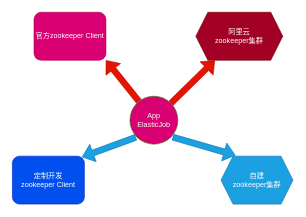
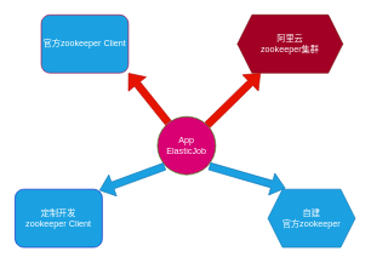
  <mxCell id="0" />
  <mxCell id="1" parent="0" />
  <mxCell id="2" value="App&lt;br&gt;ElasticJob" style="ellipse;whiteSpace=wrap;html=1;aspect=fixed;fillColor=#d80073;fontColor=#ffffff;strokeColor=#2D7600;" vertex="1" parent="1"><mxGeometry x="216" y="160" width="80" height="80" as="geometry" /></mxCell>
- <mxCell id="3" value="官方zookeeper Client" style="rounded=1;whiteSpace=wrap;html=1;fillColor=#d80073;fontColor=#ffffff;strokeColor=#A50040;" vertex="1" parent="1"><mxGeometry x="56" y="20" width="120" height="80" as="geometry" /></mxCell>
+ <mxCell id="3" value="官方zookeeper Client" style="rounded=1;whiteSpace=wrap;html=1;fillColor=#1ba1e2;fontColor=#ffffff;strokeColor=#A50040;" vertex="1" parent="1"><mxGeometry x="56" y="20" width="120" height="80" as="geometry" /></mxCell>
  <mxCell id="4" value="阿里云&lt;br&gt;zookeeper集群" style="shape=hexagon;perimeter=hexagonPerimeter2;whiteSpace=wrap;html=1;fixedSize=1;fillColor=#a20025;fontColor=#ffffff;strokeColor=#6F0000;" vertex="1" parent="1"><mxGeometry x="326" y="20" width="145" height="80" as="geometry" /></mxCell>
- <mxCell id="5" value="自建&lt;br&gt;zookeeper集群" style="shape=hexagon;perimeter=hexagonPerimeter2;whiteSpace=wrap;html=1;fixedSize=1;fillColor=#1ba1e2;fontColor=#ffffff;strokeColor=#006EAF;" vertex="1" parent="1"><mxGeometry x="368" y="260" width="120" height="80" as="geometry" /></mxCell>
- <mxCell id="6" value="定制开发&lt;br&gt;zookeeper Client" style="rounded=1;whiteSpace=wrap;html=1;fillColor=#0050ef;fontColor=#ffffff;strokeColor=#001DBC;" vertex="1" parent="1"><mxGeometry x="20" y="260" width="120" height="80" as="geometry" /></mxCell>
+ <mxCell id="5" value="自建&lt;br&gt;官方zookeeper" style="shape=hexagon;perimeter=hexagonPerimeter2;whiteSpace=wrap;html=1;fixedSize=1;fillColor=#1ba1e2;fontColor=#ffffff;strokeColor=#006EAF;" vertex="1" parent="1"><mxGeometry x="368" y="260" width="120" height="80" as="geometry" /></mxCell>
+ <mxCell id="6" value="定制开发&lt;br&gt;zookeeper Client" style="rounded=1;whiteSpace=wrap;html=1;fillColor=#1ba1e2;fontColor=#ffffff;strokeColor=#001DBC;" vertex="1" parent="1"><mxGeometry x="20" y="260" width="120" height="80" as="geometry" /></mxCell>
  <mxCell id="7" value="" style="shape=flexArrow;endArrow=classic;html=1;rounded=0;fillColor=#e51400;strokeColor=#B20000;" edge="1" parent="1" source="2"><mxGeometry width="50" height="50" relative="1" as="geometry"><mxPoint x="156" y="150" as="sourcePoint" /><mxPoint x="176" y="100" as="targetPoint" /></mxGeometry></mxCell>
  <mxCell id="8" value="" style="shape=flexArrow;endArrow=classic;html=1;rounded=0;fillColor=#e51400;strokeColor=#B20000;" edge="1" parent="1" source="2" target="4"><mxGeometry width="50" height="50" relative="1" as="geometry"><mxPoint x="284" y="169" as="sourcePoint" /><mxPoint x="228.49" y="100" as="targetPoint" /></mxGeometry></mxCell>
  <mxCell id="9" value="" style="shape=flexArrow;endArrow=classic;html=1;rounded=0;entryX=0.175;entryY=-0.019;entryDx=0;entryDy=0;entryPerimeter=0;exitX=1;exitY=1;exitDx=0;exitDy=0;fillColor=#1ba1e2;strokeColor=#006EAF;" edge="1" parent="1"><mxGeometry width="50" height="50" relative="1" as="geometry"><mxPoint x="287.284" y="228.284" as="sourcePoint" /><mxPoint x="392" y="258.48" as="targetPoint" /></mxGeometry></mxCell>
  <mxCell id="10" value="" style="shape=flexArrow;endArrow=classic;html=1;rounded=0;exitX=0.075;exitY=0.856;exitDx=0;exitDy=0;exitPerimeter=0;entryX=0.942;entryY=0.019;entryDx=0;entryDy=0;entryPerimeter=0;fillColor=#1ba1e2;strokeColor=#006EAF;" edge="1" parent="1"><mxGeometry width="50" height="50" relative="1" as="geometry"><mxPoint x="226" y="228.48" as="sourcePoint" /><mxPoint x="136.04" y="261.52" as="targetPoint" /></mxGeometry></mxCell>
  <mxCell id="11" value="" style="shape=image;html=1;verticalAlign=top;verticalLabelPosition=bottom;labelBackgroundColor=#ffffff;imageAspect=0;aspect=fixed;image=https://cdn1.iconfinder.com/data/icons/unicons-line-vol-3/24/x-128.png;fontColor=#FF1966;strokeColor=#FF3370;" vertex="1" parent="1"><mxGeometry x="168" y="140" width="48" height="48" as="geometry" /></mxCell>
  <mxCell id="12" value="" style="shape=image;html=1;verticalAlign=top;verticalLabelPosition=bottom;labelBackgroundColor=#ffffff;imageAspect=0;aspect=fixed;image=https://cdn1.iconfinder.com/data/icons/unicons-line-vol-3/24/x-128.png;fontColor=#FF1966;strokeColor=#FF3370;" vertex="1" parent="1"><mxGeometry x="306" y="140" width="48" height="48" as="geometry" /></mxCell>
